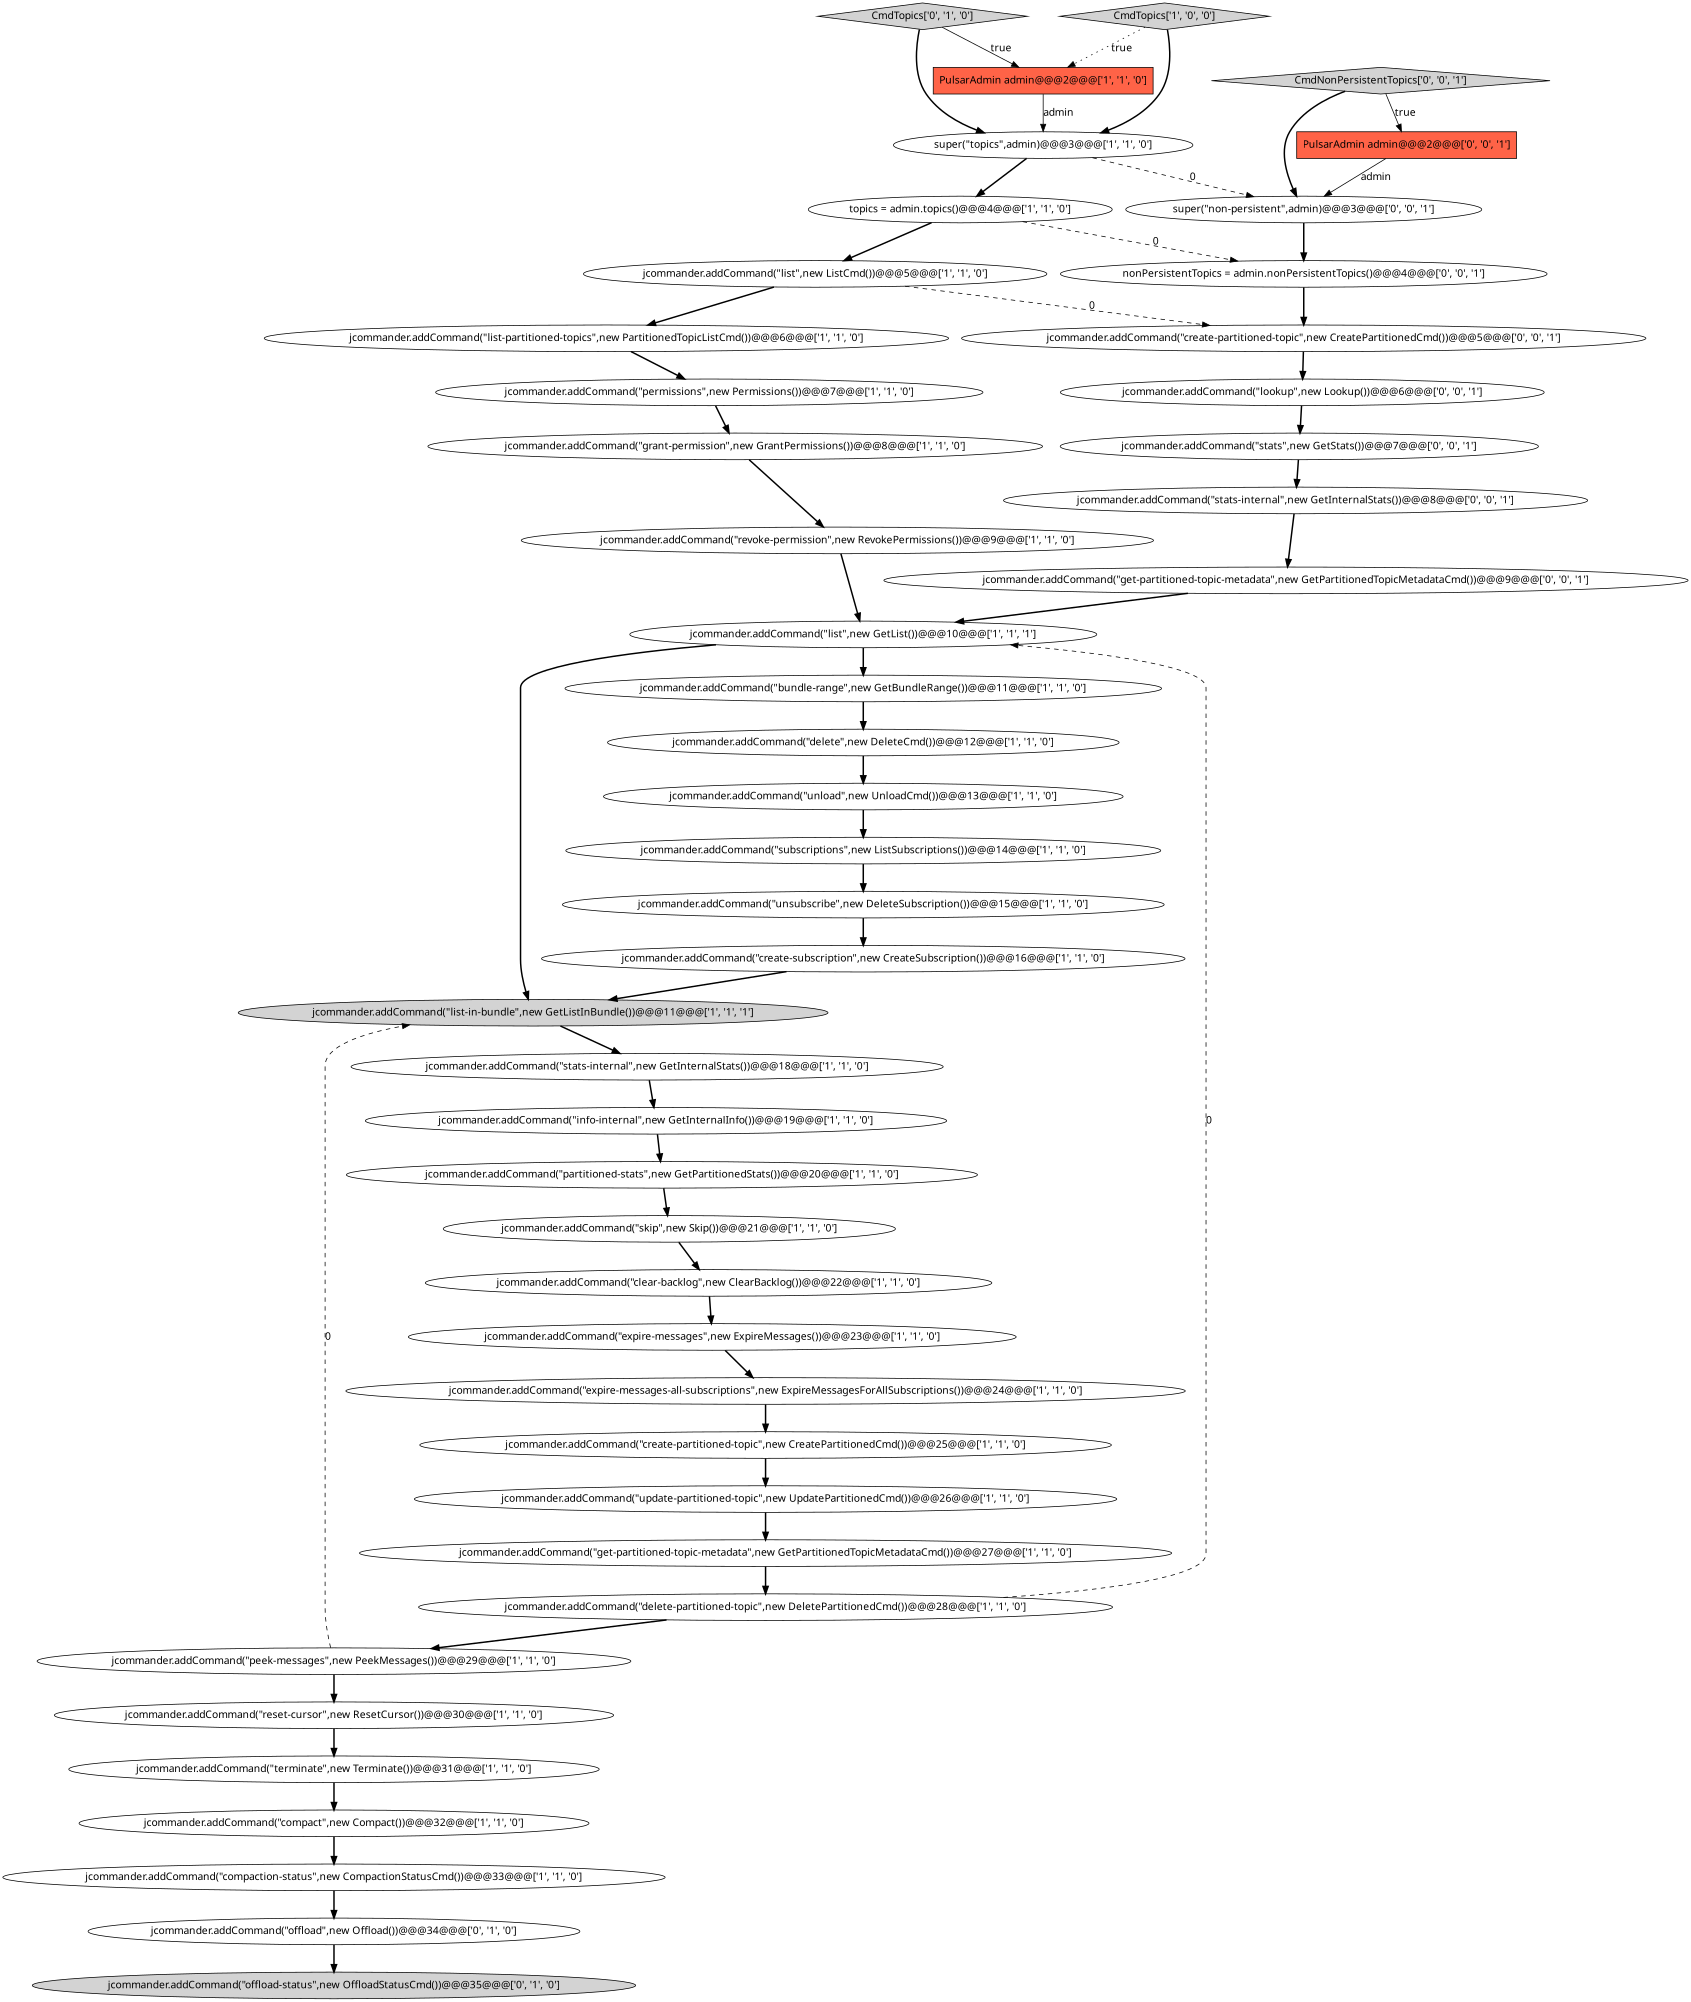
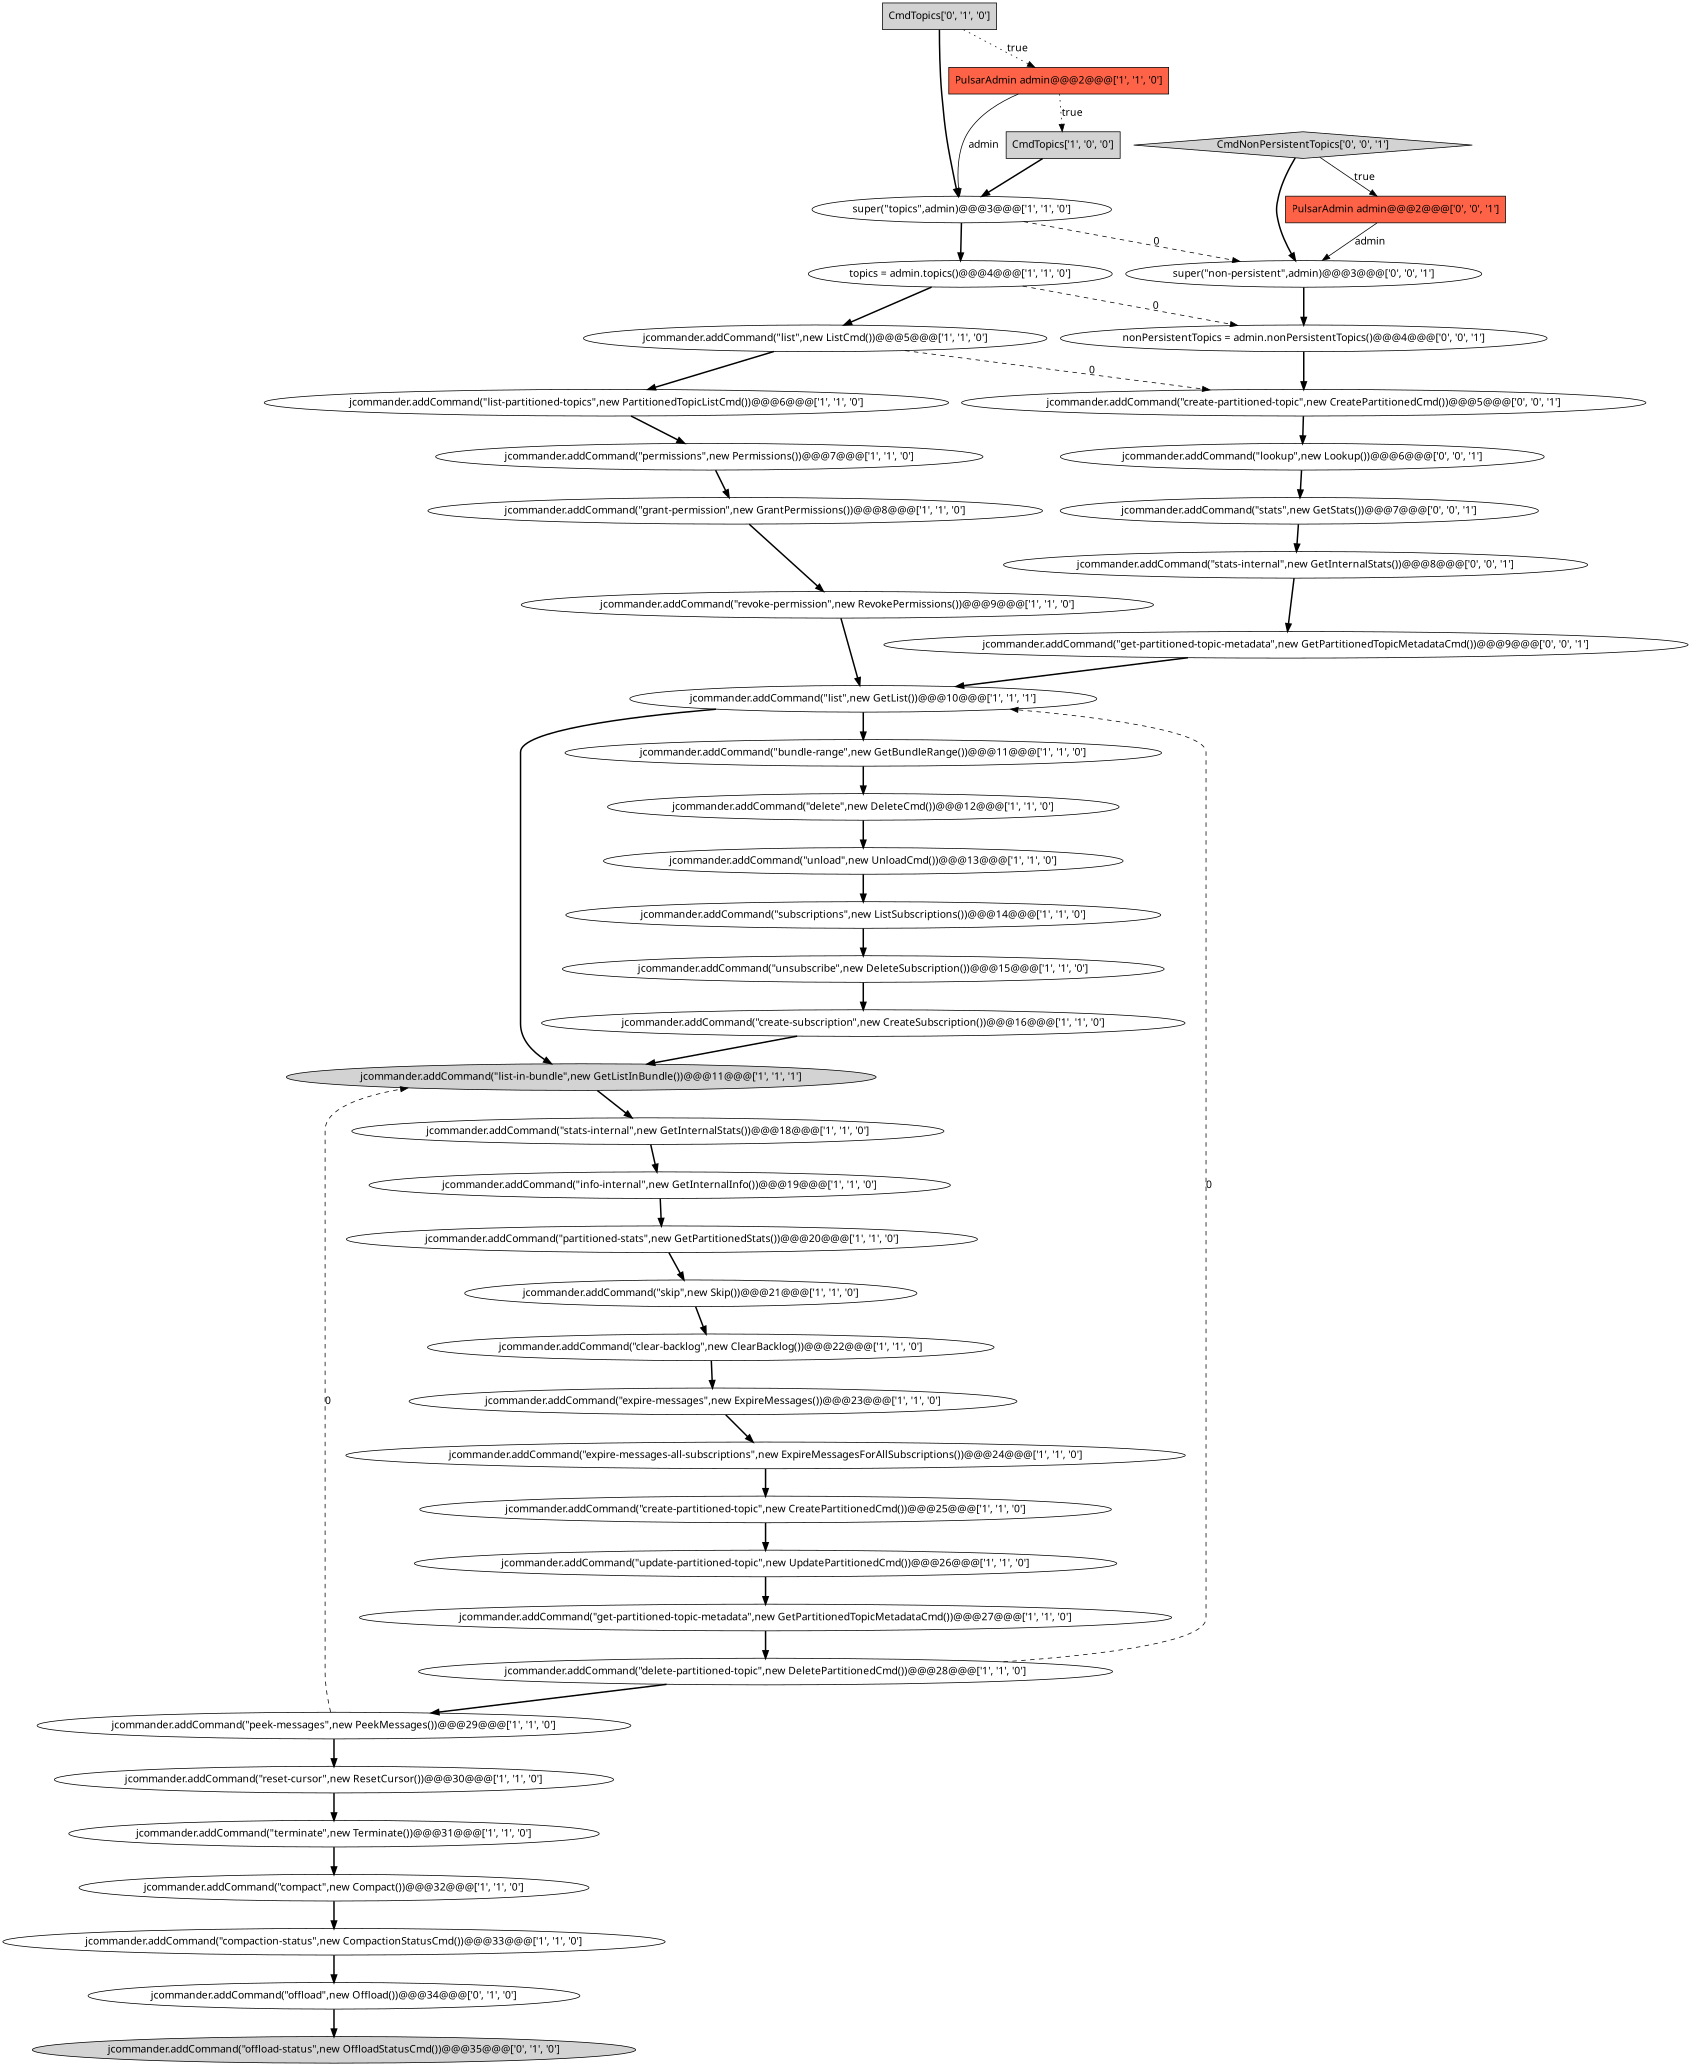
  digraph {
    fontname="Noto Sans"
    node [fillcolor=white fontname="Noto Sans" shape=ellipse style=filled]
    edge [fontname="Noto Sans" style=bold]
    n1 [label="jcommander.addCommand(\"grant-permission\",new GrantPermissions())@@@8@@@['1', '1', '0']"]
    n2 [label="jcommander.addCommand(\"revoke-permission\",new RevokePermissions())@@@9@@@['1', '1', '0']"]
    n3 [label="jcommander.addCommand(\"list\",new GetList())@@@10@@@['1', '1', '1']"]
    n4 [label="jcommander.addCommand(\"reset-cursor\",new ResetCursor())@@@30@@@['1', '1', '0']"]
    n5 [label="jcommander.addCommand(\"terminate\",new Terminate())@@@31@@@['1', '1', '0']"]
    n6 [label="jcommander.addCommand(\"compact\",new Compact())@@@32@@@['1', '1', '0']"]
    n7 [label="jcommander.addCommand(\"partitioned-stats\",new GetPartitionedStats())@@@20@@@['1', '1', '0']"]
    n8 [label="jcommander.addCommand(\"skip\",new Skip())@@@21@@@['1', '1', '0']"]
    n9 [label="jcommander.addCommand(\"clear-backlog\",new ClearBacklog())@@@22@@@['1', '1', '0']"]
    n10 [label="jcommander.addCommand(\"permissions\",new Permissions())@@@7@@@['1', '1', '0']"]
-   n11 [fillcolor=lightgray label="CmdTopics['0', '1', '0']" shape=diamond]
+   n11 [fillcolor=lightgray label="CmdTopics['0', '1', '0']" shape=box]
    n12 [label="super(\"topics\",admin)@@@3@@@['1', '1', '0']"]
    n13 [fillcolor=tomato label="PulsarAdmin admin@@@2@@@['1', '1', '0']" shape=box]
    n14 [label="topics = admin.topics()@@@4@@@['1', '1', '0']"]
    n15 [label="super(\"non-persistent\",admin)@@@3@@@['0', '0', '1']"]
    n16 [label="jcommander.addCommand(\"list\",new ListCmd())@@@5@@@['1', '1', '0']"]
    n17 [label="jcommander.addCommand(\"list-partitioned-topics\",new PartitionedTopicListCmd())@@@6@@@['1', '1', '0']"]
    n18 [label="jcommander.addCommand(\"create-partitioned-topic\",new CreatePartitionedCmd())@@@5@@@['0', '0', '1']"]
    n19 [label="jcommander.addCommand(\"lookup\",new Lookup())@@@6@@@['0', '0', '1']"]
    n20 [label="jcommander.addCommand(\"peek-messages\",new PeekMessages())@@@29@@@['1', '1', '0']"]
    n21 [fillcolor=lightgray label="jcommander.addCommand(\"list-in-bundle\",new GetListInBundle())@@@11@@@['1', '1', '1']"]
    n22 [label="jcommander.addCommand(\"stats-internal\",new GetInternalStats())@@@18@@@['1', '1', '0']"]
    n23 [label="nonPersistentTopics = admin.nonPersistentTopics()@@@4@@@['0', '0', '1']"]
    n24 [label="jcommander.addCommand(\"stats\",new GetStats())@@@7@@@['0', '0', '1']"]
    n25 [label="jcommander.addCommand(\"stats-internal\",new GetInternalStats())@@@8@@@['0', '0', '1']"]
    n26 [label="jcommander.addCommand(\"get-partitioned-topic-metadata\",new GetPartitionedTopicMetadataCmd())@@@9@@@['0', '0', '1']"]
    n27 [label="jcommander.addCommand(\"compaction-status\",new CompactionStatusCmd())@@@33@@@['1', '1', '0']"]
    n28 [fillcolor=lightgray label="CmdNonPersistentTopics['0', '0', '1']" shape=diamond]
    n29 [fillcolor=tomato label="PulsarAdmin admin@@@2@@@['0', '0', '1']" shape=box]
    n30 [label="jcommander.addCommand(\"info-internal\",new GetInternalInfo())@@@19@@@['1', '1', '0']"]
    n31 [label="jcommander.addCommand(\"unsubscribe\",new DeleteSubscription())@@@15@@@['1', '1', '0']"]
    n32 [label="jcommander.addCommand(\"create-subscription\",new CreateSubscription())@@@16@@@['1', '1', '0']"]
    n33 [label="jcommander.addCommand(\"bundle-range\",new GetBundleRange())@@@11@@@['1', '1', '0']"]
    n34 [label="jcommander.addCommand(\"expire-messages\",new ExpireMessages())@@@23@@@['1', '1', '0']"]
    n35 [label="jcommander.addCommand(\"expire-messages-all-subscriptions\",new ExpireMessagesForAllSubscriptions())@@@24@@@['1', '1', '0']"]
    n36 [label="jcommander.addCommand(\"delete\",new DeleteCmd())@@@12@@@['1', '1', '0']"]
    n37 [label="jcommander.addCommand(\"unload\",new UnloadCmd())@@@13@@@['1', '1', '0']"]
    n38 [label="jcommander.addCommand(\"subscriptions\",new ListSubscriptions())@@@14@@@['1', '1', '0']"]
-   n39 [fillcolor=lightgray label="CmdTopics['1', '0', '0']" shape=diamond]
+   n39 [fillcolor=lightgray label="CmdTopics['1', '0', '0']" shape=box]
    n40 [label="jcommander.addCommand(\"create-partitioned-topic\",new CreatePartitionedCmd())@@@25@@@['1', '1', '0']"]
    n41 [label="jcommander.addCommand(\"update-partitioned-topic\",new UpdatePartitionedCmd())@@@26@@@['1', '1', '0']"]
    n42 [label="jcommander.addCommand(\"get-partitioned-topic-metadata\",new GetPartitionedTopicMetadataCmd())@@@27@@@['1', '1', '0']"]
    n43 [label="jcommander.addCommand(\"offload\",new Offload())@@@34@@@['0', '1', '0']"]
    n44 [label="jcommander.addCommand(\"delete-partitioned-topic\",new DeletePartitionedCmd())@@@28@@@['1', '1', '0']"]
    n45 [fillcolor=lightgray label="jcommander.addCommand(\"offload-status\",new OffloadStatusCmd())@@@35@@@['0', '1', '0']"]
    n1 -> n2
    n2 -> n3
    n3 -> n21
    n3 -> n33
    n4 -> n5
    n5 -> n6
    n6 -> n27
    n7 -> n8
    n8 -> n9
    n9 -> n34
    n10 -> n1
    n11 -> n12
-   n11 -> n13 [label=true style=solid]
+   n11 -> n13 [label=true style=dotted]
    n12 -> n14
    n12 -> n15 [label=0 style=dashed]
    n13 -> n12 [label=admin style=solid]
    n14 -> n16
    n14 -> n23 [label=0 style=dashed]
    n15 -> n23
    n16 -> n17
    n16 -> n18 [label=0 style=dashed]
    n17 -> n10
    n18 -> n19
    n19 -> n24
    n20 -> n4
    n20 -> n21 [label=0 style=dashed]
    n21 -> n22
    n22 -> n30
    n23 -> n18
    n24 -> n25
    n25 -> n26
    n26 -> n3
    n27 -> n43
    n28 -> n15
    n28 -> n29 [label=true style=solid]
    n29 -> n15 [label=admin style=solid]
    n30 -> n7
    n31 -> n32
    n32 -> n21
    n33 -> n36
    n34 -> n35
    n35 -> n40
    n36 -> n37
    n37 -> n38
    n38 -> n31
    n39 -> n12
-   n39 -> n13 [label=true style=dotted]
+   n13 -> n39 [label=true style=dotted]
    n40 -> n41
    n41 -> n42
    n42 -> n44
    n43 -> n45
    n44 -> n3 [label=0 style=dashed]
    n44 -> n20
  }
